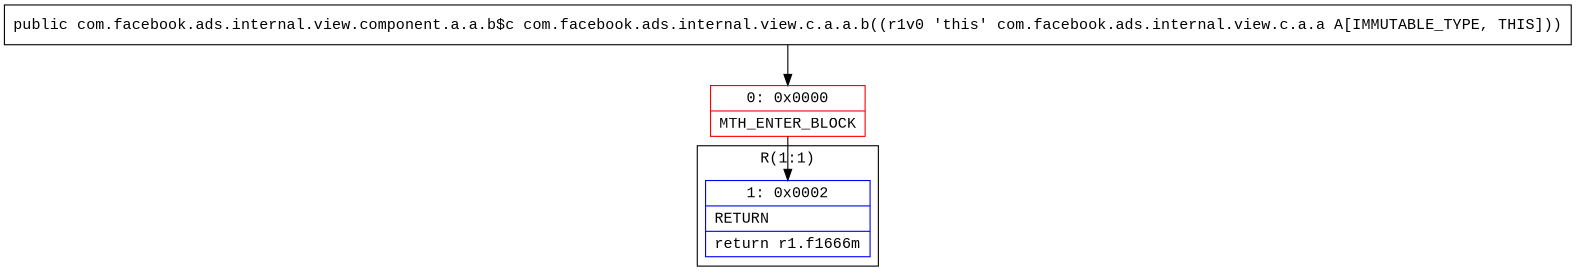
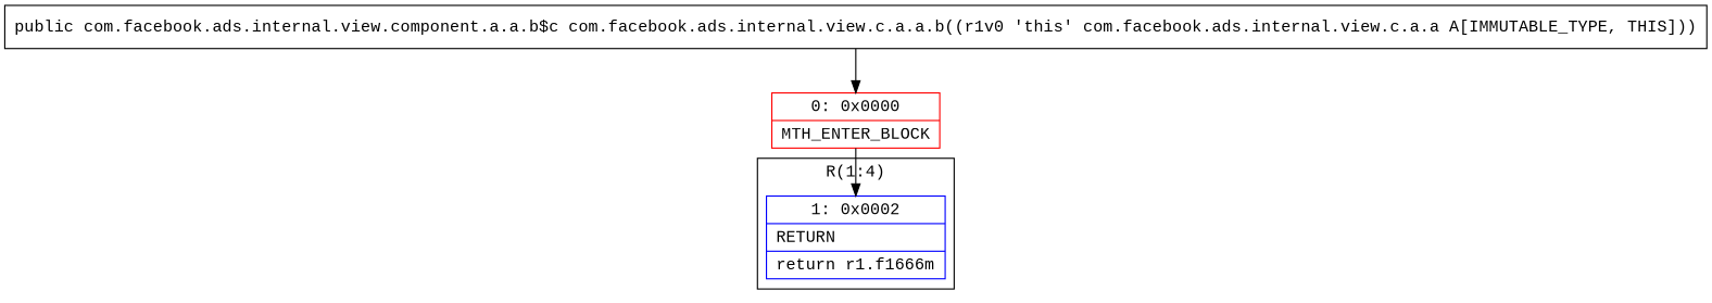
  digraph {
    fontname="Liberation Mono"
    node [shape=record fontname="Liberation Mono"]
    edge [fontname="Liberation Mono"]
    n1 [color=blue label="{1\:\ 0x0002|RETURN\l|return r1.f1666m\l}"]
    n2 [color=red label="{0\:\ 0x0000|MTH_ENTER_BLOCK\l}"]
    n3 [label="{public com.facebook.ads.internal.view.component.a.a.b$c com.facebook.ads.internal.view.c.a.a.b((r1v0 'this' com.facebook.ads.internal.view.c.a.a A[IMMUTABLE_TYPE, THIS])) }"]
    subgraph cluster_1 {
-     label="R(1:1)"
+     label="R(1:4)"
      n1
    }
    n2 -> n1
    n3 -> n2
  }
